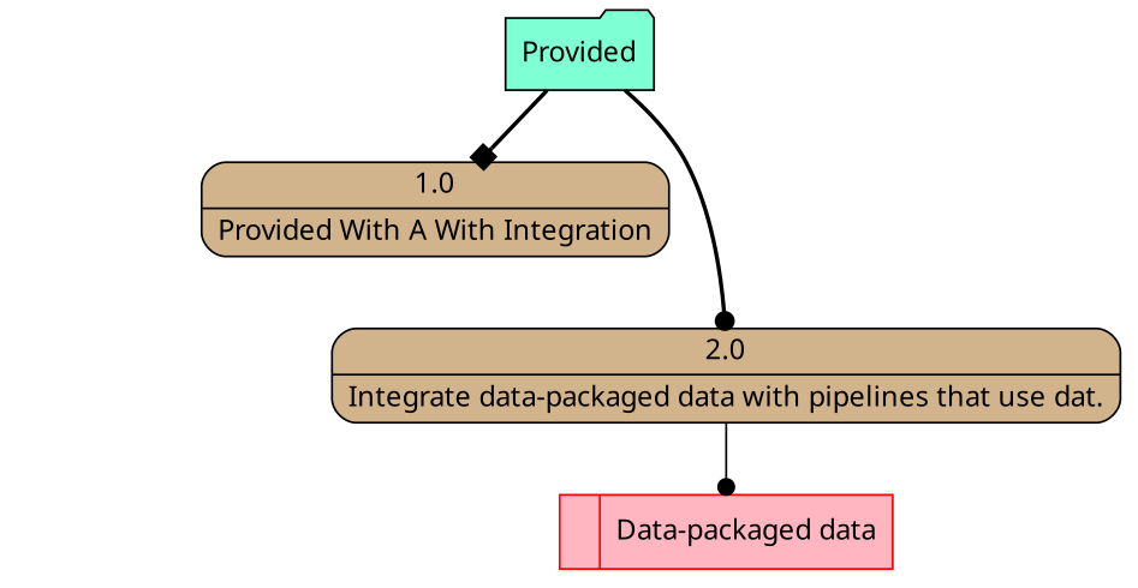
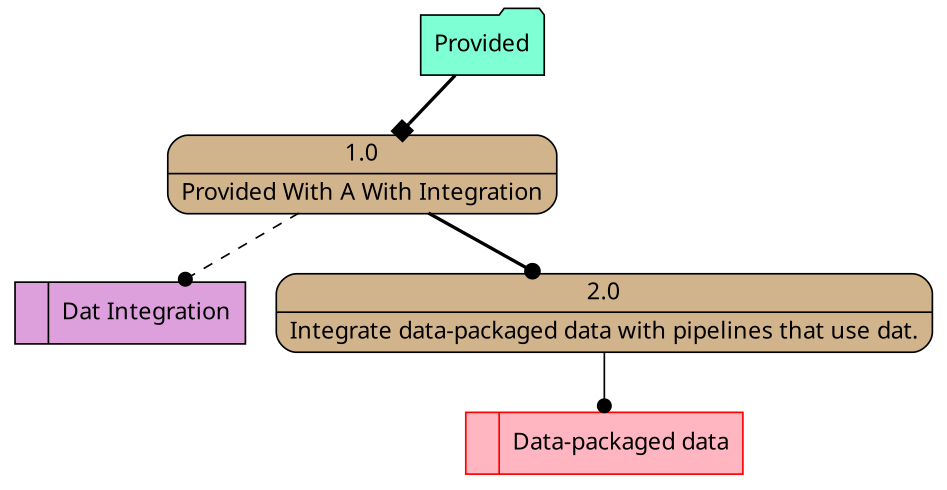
  digraph {
    fontname="Noto Sans"
    node [fillcolor=tan fontname="Noto Sans" shape=record style=filled]
    edge [arrowhead=dot fontname="Noto Sans" style=bold]
+   n1 [fillcolor=plum label="<f0>  |<f1> Dat Integration "]
    n2 [fillcolor=aquamarine label=Provided shape=folder]
    n3 [label="{<f0> 1.0|<f1> Provided With A With Integration }" shape=Mrecord]
    n4 [label="{<f0> 2.0|<f1> Integrate data-packaged data with pipelines that use dat. }" shape=Mrecord]
    n5 [color=red fillcolor=lightpink label="<f0>  |<f1> Data-packaged data "]
    n2 -> n3 [arrowhead=box]
-   n2 -> n4
+   n3 -> n4
+   n3 -> n1 [style=dashed]
    n4 -> n5 [style=solid]
  }
